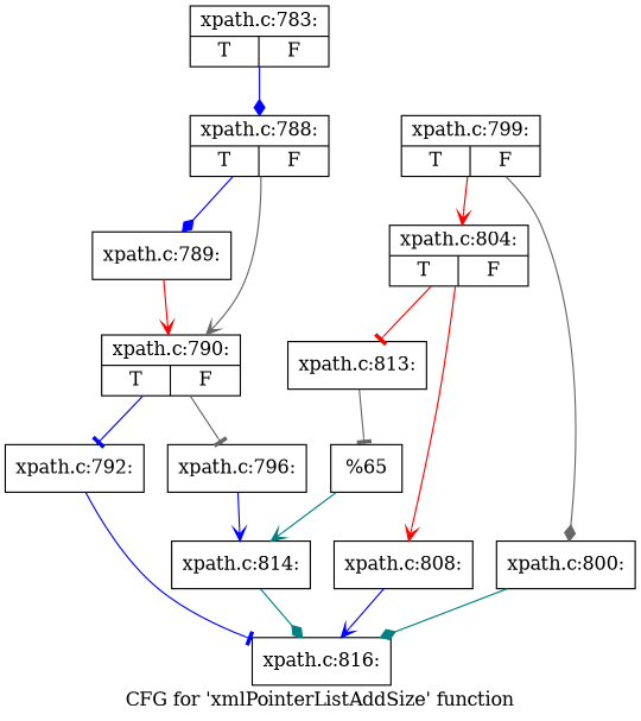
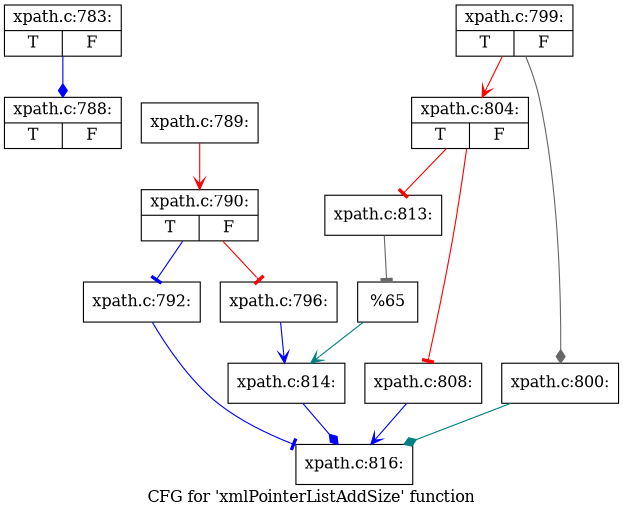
  digraph {
    label="CFG for 'xmlPointerListAddSize' function"
    node [shape=record]
    edge [arrowhead=vee color=blue]
    n1 [label="{xpath.c:783:|{<s0>T|<s1>F}}"]
    n2 [label="{xpath.c:788:|{<s0>T|<s1>F}}"]
    n3 [label="{xpath.c:789:}"]
    n4 [label="{xpath.c:790:|{<s0>T|<s1>F}}"]
    n5 [label="{xpath.c:792:}"]
    n6 [label="{xpath.c:796:}"]
    n7 [label="{xpath.c:799:|{<s0>T|<s1>F}}"]
    n8 [label="{xpath.c:800:}"]
    n9 [label="{xpath.c:804:|{<s0>T|<s1>F}}"]
    n10 [label="{%65}"]
    n11 [label="{xpath.c:814:}"]
    n12 [label="{xpath.c:816:}"]
    n13 [label="{xpath.c:808:}"]
    n14 [label="{xpath.c:813:}"]
    n1 -> n2 [arrowhead=diamond]
-   n2 -> n3 [arrowhead=diamond]
-   n2 -> n4 [color=gray40]
    n3 -> n4 [color=red]
    n4 -> n5 [arrowhead=tee]
-   n4 -> n6 [arrowhead=tee color=gray40]
+   n4 -> n6 [arrowhead=tee color=red]
    n5 -> n12 [arrowhead=tee]
    n6 -> n11
    n7 -> n8 [arrowhead=diamond color=gray40]
    n7 -> n9 [color=red]
    n8 -> n12 [arrowhead=diamond color=teal]
-   n9 -> n13 [color=red]
+   n9 -> n13 [arrowhead=tee color=red]
    n9 -> n14 [arrowhead=tee color=red]
    n10 -> n11 [color=teal]
-   n11 -> n12 [arrowhead=diamond color=teal]
+   n11 -> n12 [arrowhead=diamond]
    n13 -> n12
    n14 -> n10 [arrowhead=tee color=gray40]
  }
